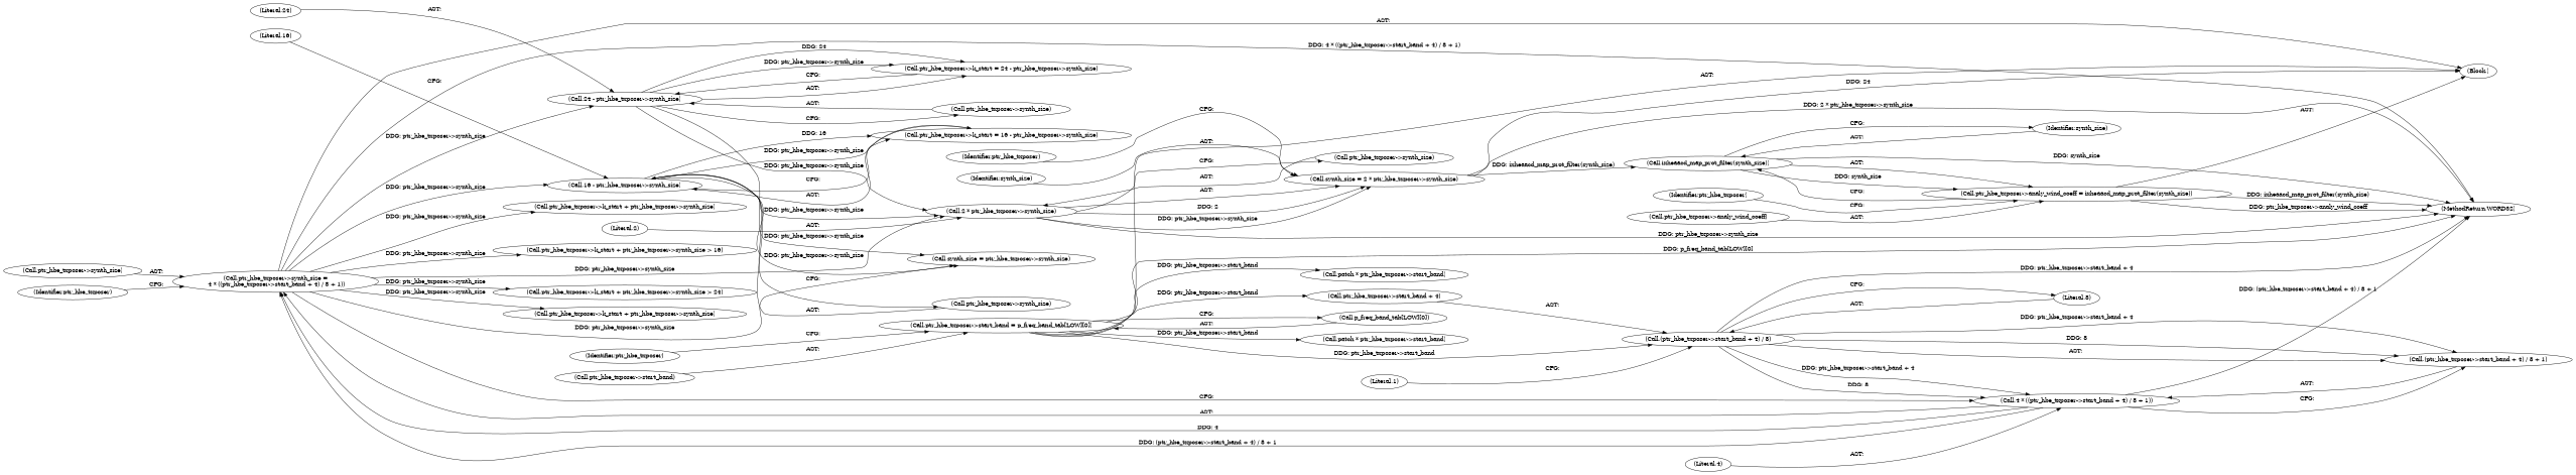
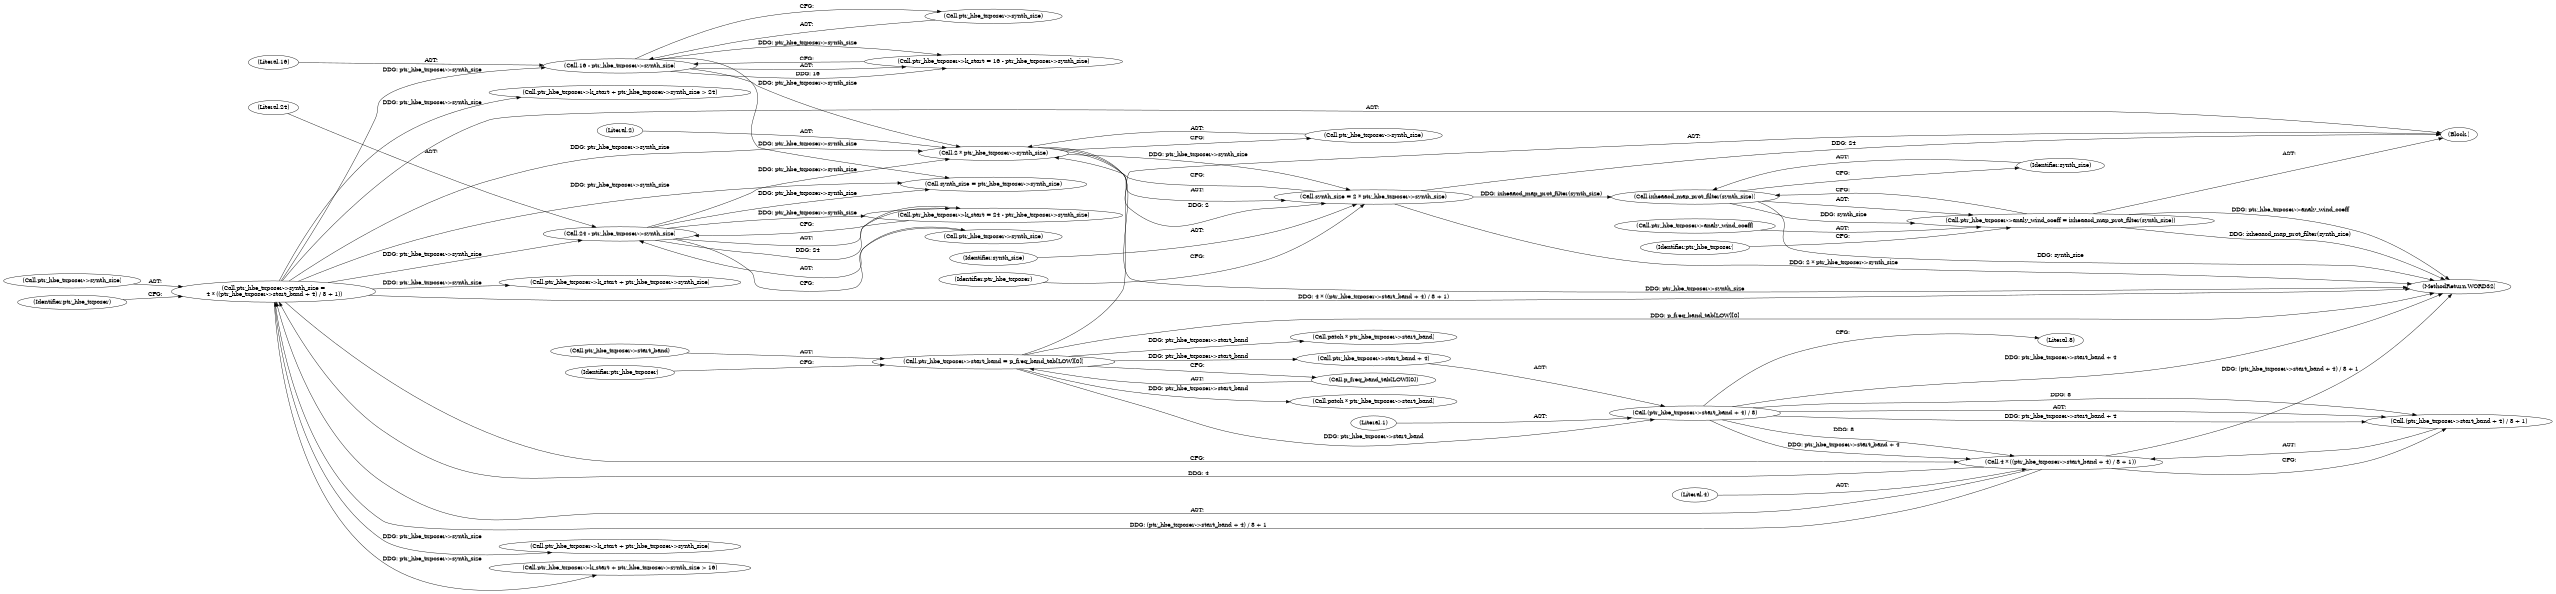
  digraph {
    rankdir=LR
    n1 [label="(Call,2 * ptr_hbe_txposer->synth_size)"]
    n2 [label="(Call,synth_size = 2 * ptr_hbe_txposer->synth_size)"]
    n3 [label="(MethodReturn,WORD32)"]
    n4 [label="(Call,ptr_hbe_txposer->synth_size)"]
    n5 [label="(Block,)"]
    n6 [label="(Call,ixheaacd_map_prot_filter(synth_size))"]
    n7 [label="(Call,24 - ptr_hbe_txposer->synth_size)"]
    n8 [label="(Call,ptr_hbe_txposer->k_start = 24 - ptr_hbe_txposer->synth_size)"]
    n9 [label="(Call,synth_size = ptr_hbe_txposer->synth_size)"]
    n10 [label="(Call,ptr_hbe_txposer->synth_size)"]
    n11 [label="(Call,ptr_hbe_txposer->synth_size =\n 4 * ((ptr_hbe_txposer->start_band + 4) / 8 + 1))"]
    n12 [label="(Call,4 * ((ptr_hbe_txposer->start_band + 4) / 8 + 1))"]
    n13 [label="(Call,16 - ptr_hbe_txposer->synth_size)"]
    n14 [label="(Call,ptr_hbe_txposer->k_start + ptr_hbe_txposer->synth_size)"]
    n15 [label="(Call,ptr_hbe_txposer->k_start + ptr_hbe_txposer->synth_size > 16)"]
    n16 [label="(Call,ptr_hbe_txposer->k_start + ptr_hbe_txposer->synth_size > 24)"]
    n17 [label="(Call,ptr_hbe_txposer->k_start + ptr_hbe_txposer->synth_size)"]
    n18 [label="(Call,(ptr_hbe_txposer->start_band + 4) / 8 + 1)"]
    n19 [label="(Call,ptr_hbe_txposer->synth_size)"]
    n20 [label="(Call,ptr_hbe_txposer->k_start = 16 - ptr_hbe_txposer->synth_size)"]
    n21 [label="(Call,(ptr_hbe_txposer->start_band + 4) / 8)"]
    n22 [label="(Literal,8)"]
    n23 [label="(Call,ptr_hbe_txposer->start_band = p_freq_band_tab[LOW][0])"]
    n24 [label="(Call,patch * ptr_hbe_txposer->start_band)"]
    n25 [label="(Call,p_freq_band_tab[LOW][0])"]
    n26 [label="(Call,ptr_hbe_txposer->start_band + 4)"]
    n27 [label="(Call,patch * ptr_hbe_txposer->start_band)"]
    n28 [label="(Call,ptr_hbe_txposer->analy_wind_coeff = ixheaacd_map_prot_filter(synth_size))"]
    n29 [label="(Identifier,synth_size)"]
    n30 [label="(Call,ptr_hbe_txposer->start_band)"]
    n31 [label="(Literal,2)"]
    n32 [label="(Literal,16)"]
    n33 [label="(Call,ptr_hbe_txposer->synth_size)"]
    n34 [label="(Identifier,ptr_hbe_txposer)"]
    n35 [label="(Identifier,synth_size)"]
    n36 [label="(Identifier,ptr_hbe_txposer)"]
    n37 [label="(Literal,1)"]
    n38 [label="(Call,ptr_hbe_txposer->analy_wind_coeff)"]
    n39 [label="(Literal,24)"]
    n40 [label="(Identifier,ptr_hbe_txposer)"]
    n41 [label="(Identifier,ptr_hbe_txposer)"]
    n42 [label="(Literal,4)"]
    n1 -> n2 [label="AST: "]
    n1 -> n2 [label="DDG: 2"]
    n1 -> n2 [label="DDG: ptr_hbe_txposer->synth_size"]
    n1 -> n3 [label="DDG: ptr_hbe_txposer->synth_size"]
    n1 -> n4 [label="CFG: "]
+   n2 -> n1 [label="CFG: "]
    n2 -> n3 [label="DDG: 2 * ptr_hbe_txposer->synth_size"]
    n2 -> n5 [label="DDG: 24"]
    n2 -> n6 [label="DDG: ixheaacd_map_prot_filter(synth_size)"]
    n4 -> n1 [label="AST: "]
    n6 -> n3 [label="DDG: synth_size"]
    n6 -> n28 [label="AST: "]
    n6 -> n28 [label="DDG: synth_size"]
    n6 -> n29 [label="CFG: "]
    n7 -> n1 [label="DDG: ptr_hbe_txposer->synth_size"]
    n7 -> n8 [label="AST: "]
    n7 -> n8 [label="DDG: 24"]
    n7 -> n8 [label="DDG: ptr_hbe_txposer->synth_size"]
    n7 -> n9 [label="DDG: ptr_hbe_txposer->synth_size"]
    n7 -> n10 [label="CFG: "]
    n8 -> n7 [label="CFG: "]
    n10 -> n7 [label="AST: "]
    n11 -> n1 [label="DDG: ptr_hbe_txposer->synth_size"]
    n11 -> n3 [label="DDG: 4 * ((ptr_hbe_txposer->start_band + 4) / 8 + 1)"]
    n11 -> n5 [label="AST: "]
    n11 -> n7 [label="DDG: ptr_hbe_txposer->synth_size"]
    n11 -> n9 [label="DDG: ptr_hbe_txposer->synth_size"]
    n11 -> n12 [label="CFG: "]
    n11 -> n13 [label="DDG: ptr_hbe_txposer->synth_size"]
    n11 -> n14 [label="DDG: ptr_hbe_txposer->synth_size"]
    n11 -> n15 [label="DDG: ptr_hbe_txposer->synth_size"]
    n11 -> n16 [label="DDG: ptr_hbe_txposer->synth_size"]
    n11 -> n17 [label="DDG: ptr_hbe_txposer->synth_size"]
    n12 -> n3 [label="DDG: (ptr_hbe_txposer->start_band + 4) / 8 + 1"]
    n12 -> n11 [label="AST: "]
    n12 -> n11 [label="DDG: 4"]
    n12 -> n11 [label="DDG: (ptr_hbe_txposer->start_band + 4) / 8 + 1"]
    n12 -> n18 [label="CFG: "]
    n13 -> n1 [label="DDG: ptr_hbe_txposer->synth_size"]
    n13 -> n9 [label="DDG: ptr_hbe_txposer->synth_size"]
    n13 -> n19 [label="CFG: "]
    n13 -> n20 [label="AST: "]
    n13 -> n20 [label="DDG: 16"]
    n13 -> n20 [label="DDG: ptr_hbe_txposer->synth_size"]
    n18 -> n12 [label="AST: "]
    n19 -> n13 [label="AST: "]
    n20 -> n13 [label="CFG: "]
    n21 -> n3 [label="DDG: ptr_hbe_txposer->start_band + 4"]
    n21 -> n12 [label="DDG: ptr_hbe_txposer->start_band + 4"]
    n21 -> n12 [label="DDG: 8"]
    n21 -> n18 [label="AST: "]
    n21 -> n18 [label="DDG: ptr_hbe_txposer->start_band + 4"]
    n21 -> n18 [label="DDG: 8"]
    n21 -> n22 [label="CFG: "]
-   n22 -> n21 [label="AST: "]
    n23 -> n3 [label="DDG: p_freq_band_tab[LOW][0]"]
    n23 -> n5 [label="AST: "]
    n23 -> n21 [label="DDG: ptr_hbe_txposer->start_band"]
    n23 -> n24 [label="DDG: ptr_hbe_txposer->start_band"]
    n23 -> n25 [label="CFG: "]
    n23 -> n26 [label="DDG: ptr_hbe_txposer->start_band"]
    n23 -> n27 [label="DDG: ptr_hbe_txposer->start_band"]
    n25 -> n23 [label="AST: "]
    n26 -> n21 [label="AST: "]
    n28 -> n3 [label="DDG: ixheaacd_map_prot_filter(synth_size)"]
    n28 -> n3 [label="DDG: ptr_hbe_txposer->analy_wind_coeff"]
    n28 -> n5 [label="AST: "]
    n28 -> n6 [label="CFG: "]
    n29 -> n6 [label="AST: "]
    n30 -> n23 [label="AST: "]
    n31 -> n1 [label="AST: "]
-   n32 -> n13 [label="CFG: "]
+   n32 -> n13 [label="AST: "]
    n33 -> n11 [label="AST: "]
    n34 -> n28 [label="CFG: "]
    n35 -> n2 [label="AST: "]
    n36 -> n11 [label="CFG: "]
-   n37 -> n21 [label="CFG: "]
+   n37 -> n21 [label="AST: "]
    n38 -> n28 [label="AST: "]
    n39 -> n7 [label="AST: "]
    n40 -> n2 [label="CFG: "]
    n41 -> n23 [label="CFG: "]
    n42 -> n12 [label="AST: "]
  }
